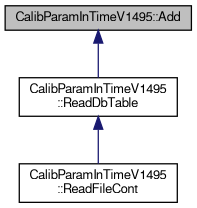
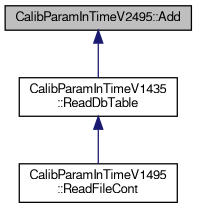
  digraph {
    rankdir=TB
    node [color=black fontname=FreeSans fontsize=10 shape=record]
    edge [color=midnightblue dir=back fontname=FreeSans fontsize=10 labelfontname=FreeSans labelfontsize=10 style=solid]
-   n1 [fillcolor=grey75 fontcolor=black height=0.2 label="CalibParamInTimeV1495::Add" style=filled width=0.4]
-   n2 [height=0.2 label="CalibParamInTimeV1495\l::ReadDbTable" width=0.4]
+   n1 [fillcolor=grey75 fontcolor=black height=0.2 label="CalibParamInTimeV2495::Add" style=filled width=0.4]
+   n2 [height=0.2 label="CalibParamInTimeV1435\l::ReadDbTable" width=0.4]
    n3 [height=0.2 label="CalibParamInTimeV1495\l::ReadFileCont" width=0.4]
    n1 -> n2
    n2 -> n3
  }
